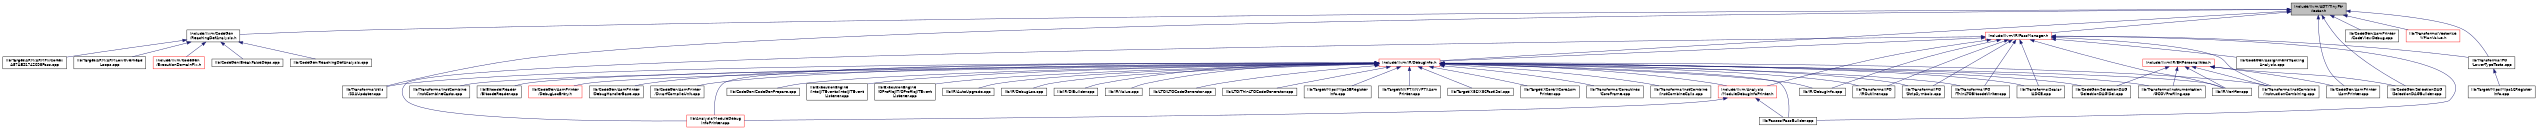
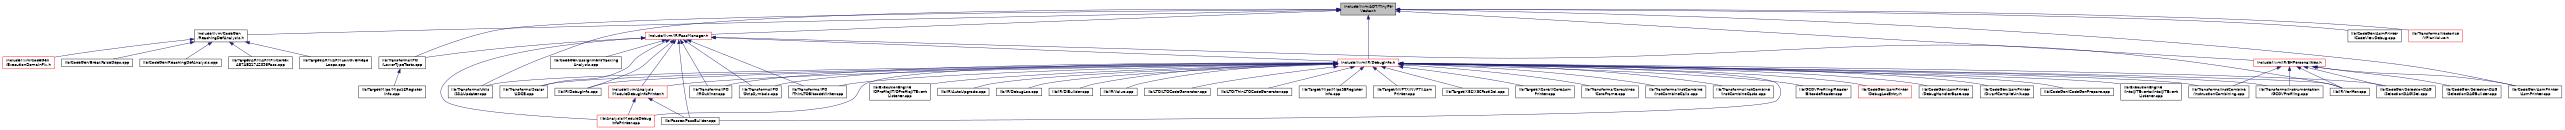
  digraph {
    node [color=black fontname=Helvetica fontsize=10 shape=record]
    edge [color=midnightblue dir=back fontname=Helvetica fontsize=10 labelfontname=Helvetica labelfontsize=10 style=solid]
    n1 [fillcolor=grey75 fontcolor=black height=0.2 label="include/llvm/ADT/TinyPtr\lVector.h" style=filled width=0.4]
    n2 [height=0.2 label="include/llvm/CodeGen\l/ReachingDefAnalysis.h" width=0.4]
    n3 [color=red height=0.2 label="include/llvm/IR/DebugInfo.h" width=0.4]
    n4 [height=0.2 label="lib/Transforms/Utils\l/SSAUpdater.cpp" width=0.4]
    n5 [color=red height=0.2 label="include/llvm/IR/EHPersonalities.h" width=0.4]
    n6 [height=0.2 label="lib/CodeGen/AsmPrinter\l/AsmPrinter.cpp" width=0.4]
    n7 [color=red height=0.2 label="include/llvm/IR/PassManager.h" width=0.4]
    n8 [height=0.2 label="lib/Transforms/IPO\l/LowerTypeTests.cpp" width=0.4]
    n9 [height=0.2 label="lib/CodeGen/AsmPrinter\l/CodeViewDebug.cpp" width=0.4]
    n10 [color=red height=0.2 label="lib/Transforms/Vectorize\l/VPlanValue.h" width=0.4]
    n11 [color=red height=0.2 label="include/llvm/CodeGen\l/ExecutionDomainFix.h" width=0.4]
    n12 [height=0.2 label="lib/CodeGen/BreakFalseDeps.cpp" width=0.4]
    n13 [height=0.2 label="lib/CodeGen/ReachingDefAnalysis.cpp" width=0.4]
    n14 [height=0.2 label="lib/Target/ARM/ARMFixCortex\lA57AES1742098Pass.cpp" width=0.4]
    n15 [height=0.2 label="lib/Target/ARM/ARMLowOverhead\lLoops.cpp" width=0.4]
    n16 [color=red height=0.2 label="include/llvm/Analysis\l/ModuleDebugInfoPrinter.h" width=0.4]
    n17 [color=red height=0.2 label="lib/Analysis/ModuleDebug\lInfoPrinter.cpp" width=0.4]
    n18 [height=0.2 label="lib/Passes/PassBuilder.cpp" width=0.4]
-   n19 [height=0.2 label="lib/Bitcode/Reader\l/BitcodeReader.cpp" width=0.4]
+   n19 [height=0.2 label="lib/GCOVProfiling/Reader\l/BitcodeReader.cpp" width=0.4]
    n20 [color=red height=0.2 label="lib/CodeGen/AsmPrinter\l/DebugLocEntry.h" width=0.4]
    n21 [height=0.2 label="lib/CodeGen/AsmPrinter\l/DebugHandlerBase.cpp" width=0.4]
    n22 [height=0.2 label="lib/CodeGen/AsmPrinter\l/DwarfCompileUnit.cpp" width=0.4]
    n23 [height=0.2 label="lib/CodeGen/CodeGenPrepare.cpp" width=0.4]
    n24 [height=0.2 label="lib/CodeGen/SelectionDAG\l/SelectionDAGISel.cpp" width=0.4]
    n25 [height=0.2 label="lib/ExecutionEngine\l/IntelJITEvents/IntelJITEvent\lListener.cpp" width=0.4]
    n26 [height=0.2 label="lib/ExecutionEngine\l/OProfileJIT/OProfileJITEvent\lListener.cpp" width=0.4]
    n27 [height=0.2 label="lib/IR/AutoUpgrade.cpp" width=0.4]
    n28 [height=0.2 label="lib/IR/DebugInfo.cpp" width=0.4]
    n29 [height=0.2 label="lib/IR/DebugLoc.cpp" width=0.4]
    n30 [height=0.2 label="lib/IR/DIBuilder.cpp" width=0.4]
    n31 [height=0.2 label="lib/IR/Value.cpp" width=0.4]
    n32 [height=0.2 label="lib/IR/Verifier.cpp" width=0.4]
    n33 [height=0.2 label="lib/LTO/LTOCodeGenerator.cpp" width=0.4]
    n34 [height=0.2 label="lib/LTO/ThinLTOCodeGenerator.cpp" width=0.4]
    n35 [height=0.2 label="lib/Target/Mips/MipsSERegister\lInfo.cpp" width=0.4]
    n36 [height=0.2 label="lib/Target/NVPTX/NVPTXAsm\lPrinter.cpp" width=0.4]
    n37 [height=0.2 label="lib/Target/X86/X86FastISel.cpp" width=0.4]
    n38 [height=0.2 label="lib/Target/XCore/XCoreAsm\lPrinter.cpp" width=0.4]
    n39 [height=0.2 label="lib/Transforms/Coroutines\l/CoroFrame.cpp" width=0.4]
    n40 [height=0.2 label="lib/Transforms/InstCombine\l/InstCombineCalls.cpp" width=0.4]
    n41 [height=0.2 label="lib/Transforms/InstCombine\l/InstCombineCasts.cpp" width=0.4]
    n42 [height=0.2 label="lib/Transforms/InstCombine\l/InstructionCombining.cpp" width=0.4]
    n43 [height=0.2 label="lib/Transforms/Instrumentation\l/GCOVProfiling.cpp" width=0.4]
    n44 [height=0.2 label="lib/Transforms/IPO\l/IROutliner.cpp" width=0.4]
    n45 [height=0.2 label="lib/Transforms/IPO\l/StripSymbols.cpp" width=0.4]
    n46 [height=0.2 label="lib/Transforms/IPO\l/ThinLTOBitcodeWriter.cpp" width=0.4]
    n47 [height=0.2 label="lib/Transforms/Scalar\l/ADCE.cpp" width=0.4]
    n48 [height=0.2 label="lib/CodeGen/SelectionDAG\l/SelectionDAGBuilder.cpp" width=0.4]
    n49 [height=0.2 label="lib/CodeGen/AssignmentTracking\lAnalysis.cpp" width=0.4]
    n50 [height=0.2 label="lib/Target/Mips/Mips16Register\lInfo.cpp" width=0.4]
    n1 -> n2
    n1 -> n3
    n1 -> n4
-   n1 -> n48
+   n1 -> n5
    n1 -> n6
    n1 -> n7
    n1 -> n8
    n1 -> n9
    n1 -> n10
    n2 -> n11
    n2 -> n12
    n2 -> n13
    n2 -> n14
    n2 -> n15
    n3 -> n4
    n3 -> n16
    n3 -> n17
    n3 -> n18
    n3 -> n19
    n3 -> n20
    n3 -> n21
    n3 -> n22
    n3 -> n23
    n3 -> n24
    n3 -> n25
    n3 -> n26
    n3 -> n27
    n3 -> n28
    n3 -> n29
    n3 -> n30
    n3 -> n31
    n3 -> n32
    n3 -> n33
    n3 -> n34
    n3 -> n35
    n3 -> n36
    n3 -> n37
    n3 -> n38
    n3 -> n39
    n3 -> n40
    n3 -> n41
    n3 -> n42
    n3 -> n43
    n3 -> n44
    n3 -> n45
    n3 -> n46
    n3 -> n47
    n5 -> n6
    n5 -> n24
    n5 -> n32
    n5 -> n42
    n5 -> n43
    n5 -> n48
    n7 -> n3
    n7 -> n8
    n7 -> n16
    n7 -> n17
    n7 -> n18
    n7 -> n28
    n7 -> n32
-   n7 -> n42
    n7 -> n44
    n7 -> n45
    n7 -> n46
    n7 -> n47
    n7 -> n49
    n8 -> n50
    n16 -> n17
    n16 -> n18
  }
